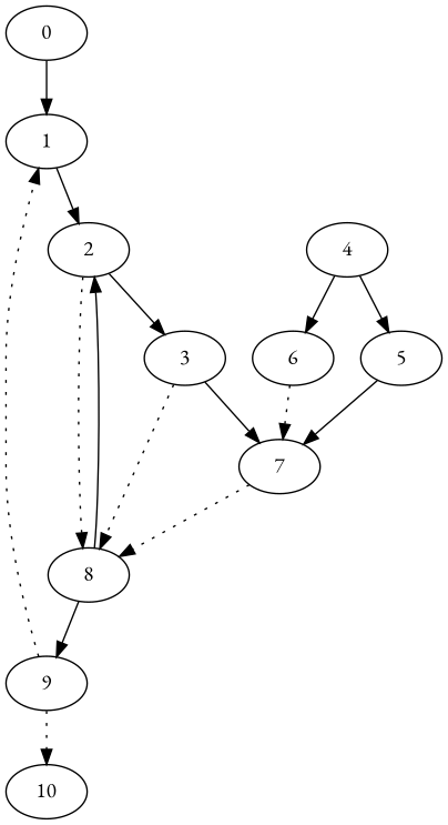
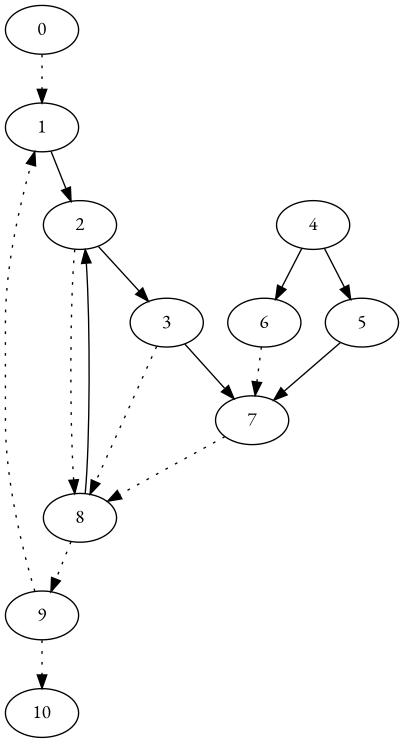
  digraph {
    fontname="EB Garamond"
    node [fontname="EB Garamond"]
    edge [fontname="EB Garamond" style=solid]
    0
    1
    2
    3
    8
    7
    9
    4
    5
    6
    10
-   0 -> 1
+   0 -> 1 [style=dotted]
    1 -> 2
    2 -> 3
    2 -> 8 [style=dotted]
    3 -> 8 [style=dotted]
    3 -> 7
    8 -> 2
-   8 -> 9
+   8 -> 9 [style=dotted]
    7 -> 8 [style=dotted]
    9 -> 1 [style=dotted]
    9 -> 10 [style=dotted]
    4 -> 5
    4 -> 6
    5 -> 7
    6 -> 7 [style=dotted]
  }
